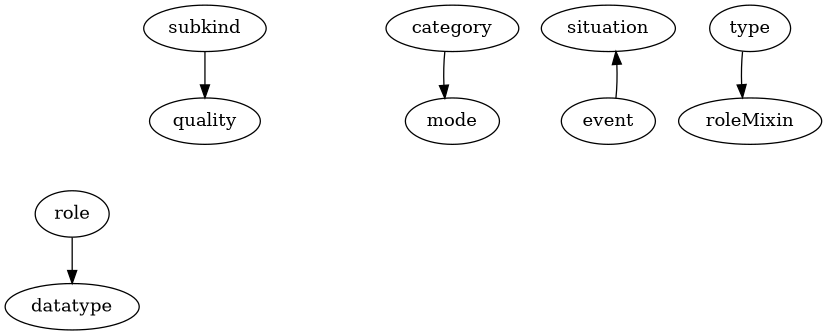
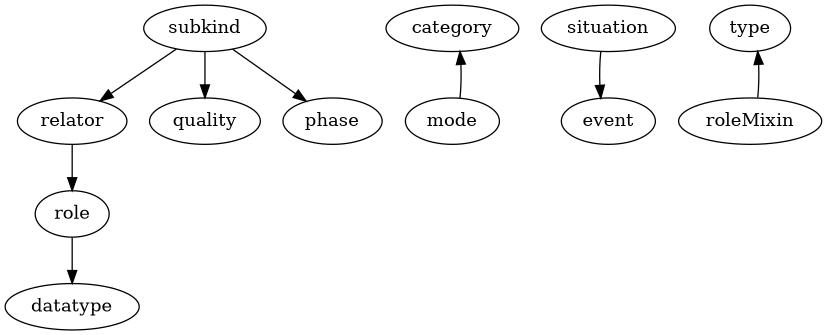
  strict digraph {
    subkind
+   relator
    quality
+   phase
    role
    datatype
    category
    mode
    situation
    event
    type
    roleMixin
+   subkind -> relator
    subkind -> quality
+   subkind -> phase
+   relator -> role
    role -> datatype
-   category -> mode
-   event -> situation
-   type -> roleMixin
+   mode -> category
+   situation -> event
+   roleMixin -> type
  }
